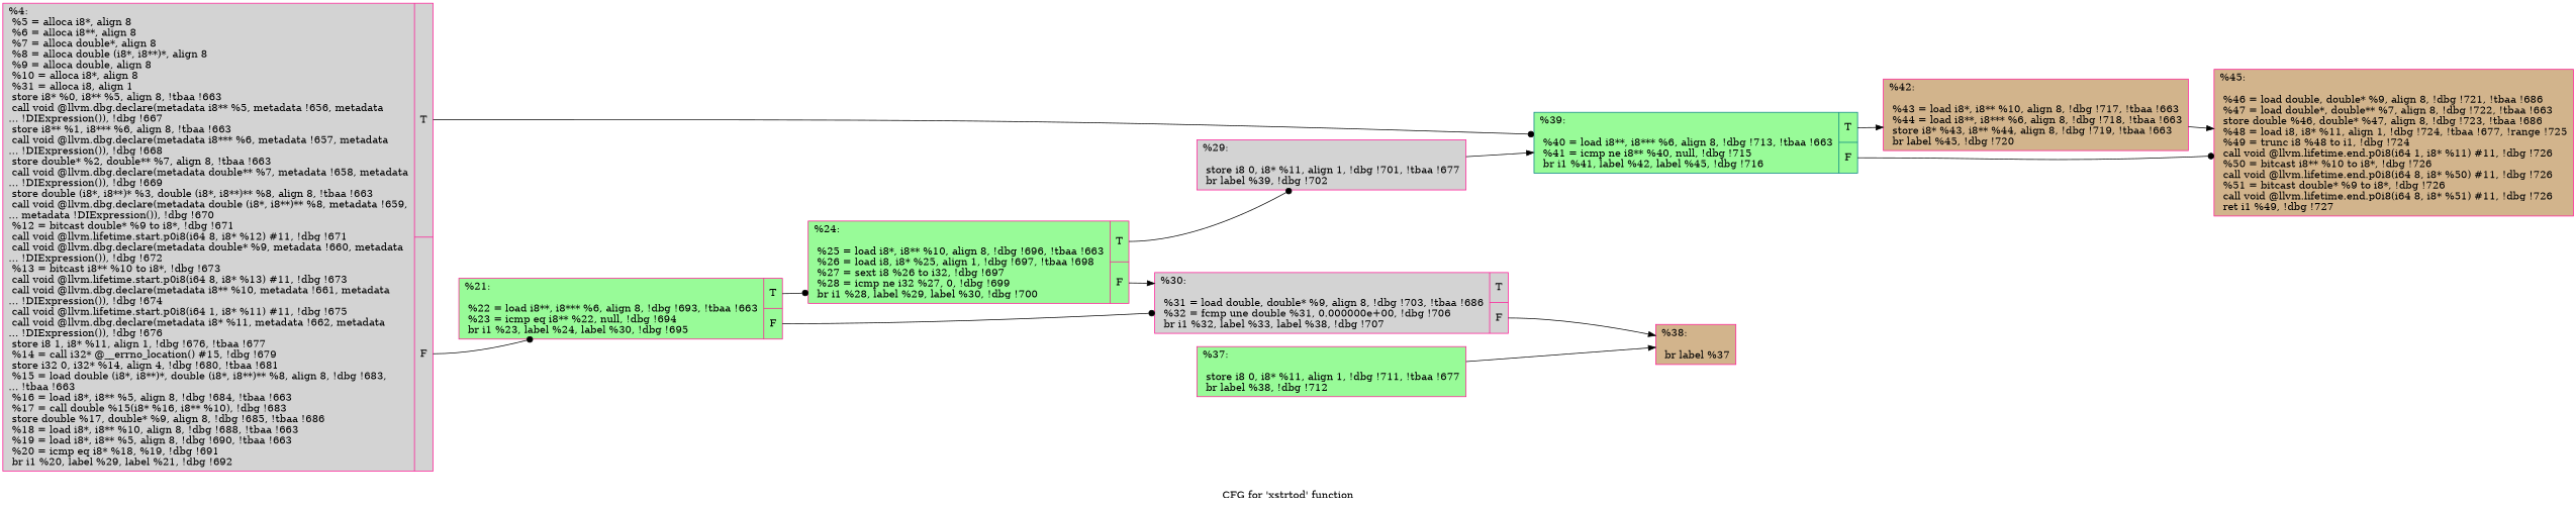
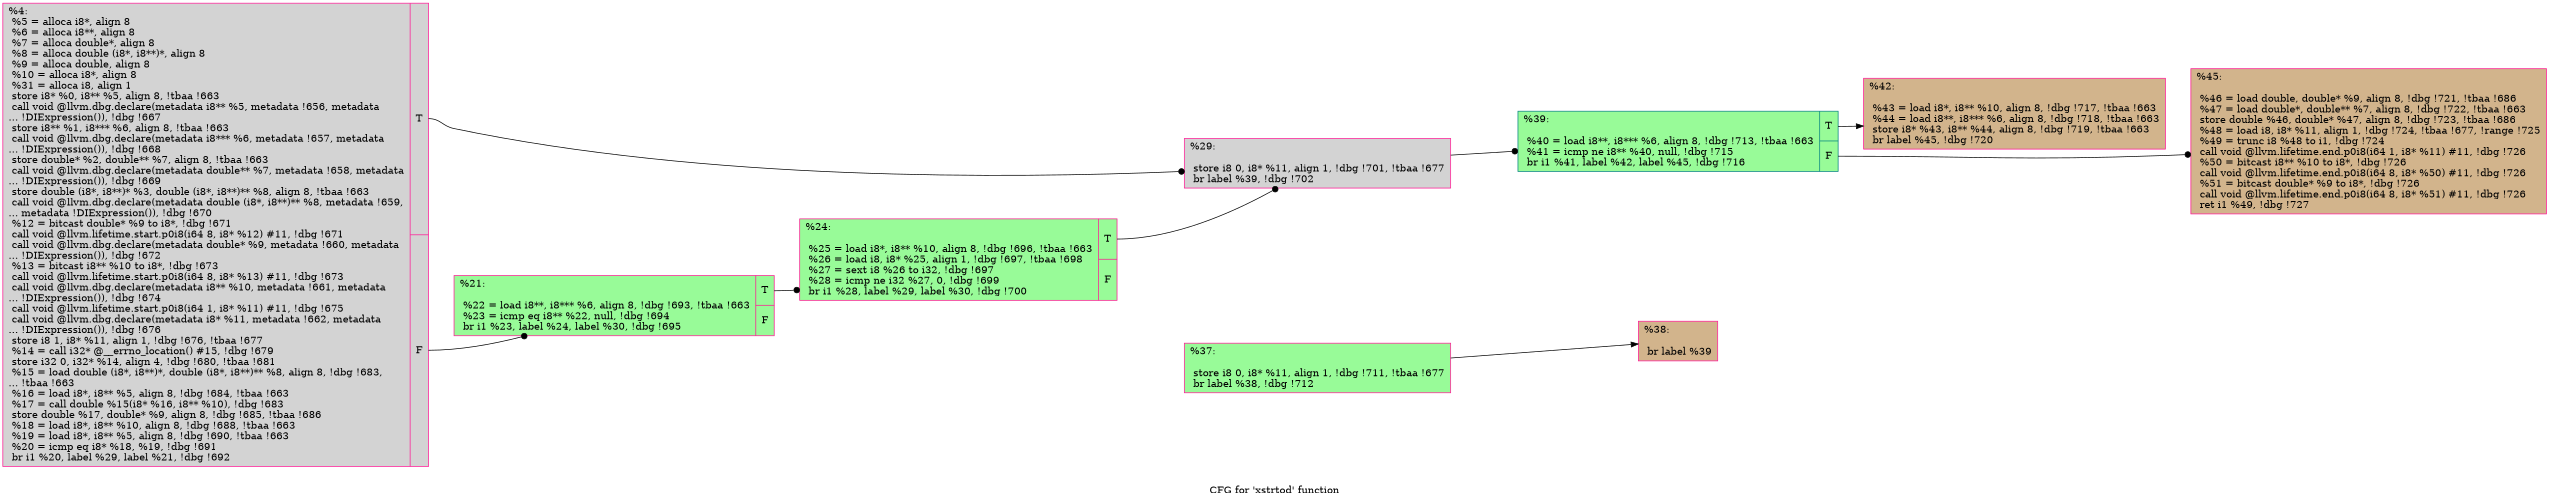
  digraph {
    label="CFG for 'xstrtod' function"
    rankdir=LR
    node [color=deeppink fillcolor=palegreen shape=record style=filled]
    edge [arrowhead=dot tailport=s0]
    n1 [fillcolor=lightgrey label="{%4:\l  %5 = alloca i8*, align 8\l  %6 = alloca i8**, align 8\l  %7 = alloca double*, align 8\l  %8 = alloca double (i8*, i8**)*, align 8\l  %9 = alloca double, align 8\l  %10 = alloca i8*, align 8\l  %31 = alloca i8, align 1\l  store i8* %0, i8** %5, align 8, !tbaa !663\l  call void @llvm.dbg.declare(metadata i8** %5, metadata !656, metadata\l... !DIExpression()), !dbg !667\l  store i8** %1, i8*** %6, align 8, !tbaa !663\l  call void @llvm.dbg.declare(metadata i8*** %6, metadata !657, metadata\l... !DIExpression()), !dbg !668\l  store double* %2, double** %7, align 8, !tbaa !663\l  call void @llvm.dbg.declare(metadata double** %7, metadata !658, metadata\l... !DIExpression()), !dbg !669\l  store double (i8*, i8**)* %3, double (i8*, i8**)** %8, align 8, !tbaa !663\l  call void @llvm.dbg.declare(metadata double (i8*, i8**)** %8, metadata !659,\l... metadata !DIExpression()), !dbg !670\l  %12 = bitcast double* %9 to i8*, !dbg !671\l  call void @llvm.lifetime.start.p0i8(i64 8, i8* %12) #11, !dbg !671\l  call void @llvm.dbg.declare(metadata double* %9, metadata !660, metadata\l... !DIExpression()), !dbg !672\l  %13 = bitcast i8** %10 to i8*, !dbg !673\l  call void @llvm.lifetime.start.p0i8(i64 8, i8* %13) #11, !dbg !673\l  call void @llvm.dbg.declare(metadata i8** %10, metadata !661, metadata\l... !DIExpression()), !dbg !674\l  call void @llvm.lifetime.start.p0i8(i64 1, i8* %11) #11, !dbg !675\l  call void @llvm.dbg.declare(metadata i8* %11, metadata !662, metadata\l... !DIExpression()), !dbg !676\l  store i8 1, i8* %11, align 1, !dbg !676, !tbaa !677\l  %14 = call i32* @__errno_location() #15, !dbg !679\l  store i32 0, i32* %14, align 4, !dbg !680, !tbaa !681\l  %15 = load double (i8*, i8**)*, double (i8*, i8**)** %8, align 8, !dbg !683,\l... !tbaa !663\l  %16 = load i8*, i8** %5, align 8, !dbg !684, !tbaa !663\l  %17 = call double %15(i8* %16, i8** %10), !dbg !683\l  store double %17, double* %9, align 8, !dbg !685, !tbaa !686\l  %18 = load i8*, i8** %10, align 8, !dbg !688, !tbaa !663\l  %19 = load i8*, i8** %5, align 8, !dbg !690, !tbaa !663\l  %20 = icmp eq i8* %18, %19, !dbg !691\l  br i1 %20, label %29, label %21, !dbg !692\l|{<s0>T|<s1>F}}"]
    n2 [fillcolor=lightgrey label="{%29:\l\l  store i8 0, i8* %11, align 1, !dbg !701, !tbaa !677\l  br label %39, !dbg !702\l}"]
    n3 [label="{%21:\l\l  %22 = load i8**, i8*** %6, align 8, !dbg !693, !tbaa !663\l  %23 = icmp eq i8** %22, null, !dbg !694\l  br i1 %23, label %24, label %30, !dbg !695\l|{<s0>T|<s1>F}}"]
    n4 [color=teal label="{%39:\l\l  %40 = load i8**, i8*** %6, align 8, !dbg !713, !tbaa !663\l  %41 = icmp ne i8** %40, null, !dbg !715\l  br i1 %41, label %42, label %45, !dbg !716\l|{<s0>T|<s1>F}}"]
    n5 [label="{%24:\l\l  %25 = load i8*, i8** %10, align 8, !dbg !696, !tbaa !663\l  %26 = load i8, i8* %25, align 1, !dbg !697, !tbaa !698\l  %27 = sext i8 %26 to i32, !dbg !697\l  %28 = icmp ne i32 %27, 0, !dbg !699\l  br i1 %28, label %29, label %30, !dbg !700\l|{<s0>T|<s1>F}}"]
-   n6 [fillcolor=lightgrey label="{%30:\l\l  %31 = load double, double* %9, align 8, !dbg !703, !tbaa !686\l  %32 = fcmp une double %31, 0.000000e+00, !dbg !706\l  br i1 %32, label %33, label %38, !dbg !707\l|{<s0>T|<s1>F}}"]
    n7 [fillcolor=tan label="{%42:\l\l  %43 = load i8*, i8** %10, align 8, !dbg !717, !tbaa !663\l  %44 = load i8**, i8*** %6, align 8, !dbg !718, !tbaa !663\l  store i8* %43, i8** %44, align 8, !dbg !719, !tbaa !663\l  br label %45, !dbg !720\l}"]
    n8 [fillcolor=tan label="{%45:\l\l  %46 = load double, double* %9, align 8, !dbg !721, !tbaa !686\l  %47 = load double*, double** %7, align 8, !dbg !722, !tbaa !663\l  store double %46, double* %47, align 8, !dbg !723, !tbaa !686\l  %48 = load i8, i8* %11, align 1, !dbg !724, !tbaa !677, !range !725\l  %49 = trunc i8 %48 to i1, !dbg !724\l  call void @llvm.lifetime.end.p0i8(i64 1, i8* %11) #11, !dbg !726\l  %50 = bitcast i8** %10 to i8*, !dbg !726\l  call void @llvm.lifetime.end.p0i8(i64 8, i8* %50) #11, !dbg !726\l  %51 = bitcast double* %9 to i8*, !dbg !726\l  call void @llvm.lifetime.end.p0i8(i64 8, i8* %51) #11, !dbg !726\l  ret i1 %49, !dbg !727\l}"]
-   n9 [fillcolor=tan label="{%38:\l\l  br label %37\l}"]
+   n9 [fillcolor=tan label="{%38:\l\l  br label %39\l}"]
    n10 [label="{%37:\l\l  store i8 0, i8* %11, align 1, !dbg !711, !tbaa !677\l  br label %38, !dbg !712\l}"]
-   n1 -> n4
+   n1 -> n2
    n1 -> n3 [tailport=s1]
-   n2 -> n4 [arrowhead=normal]
+   n2 -> n4
    n3 -> n5
-   n3 -> n6 [tailport=s1]
    n4 -> n7 [arrowhead=normal]
    n4 -> n8 [tailport=s1]
    n5 -> n2
-   n5 -> n6 [arrowhead=normal tailport=s1]
-   n6 -> n9 [arrowhead=normal tailport=s1]
-   n7 -> n8 [arrowhead=normal]
    n10 -> n9 [arrowhead=normal]
  }
